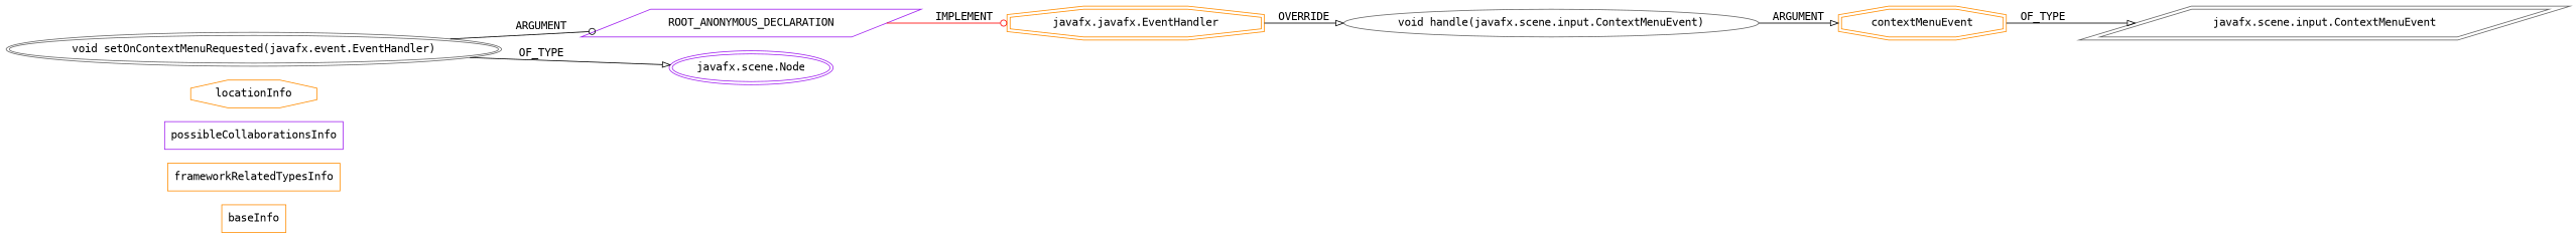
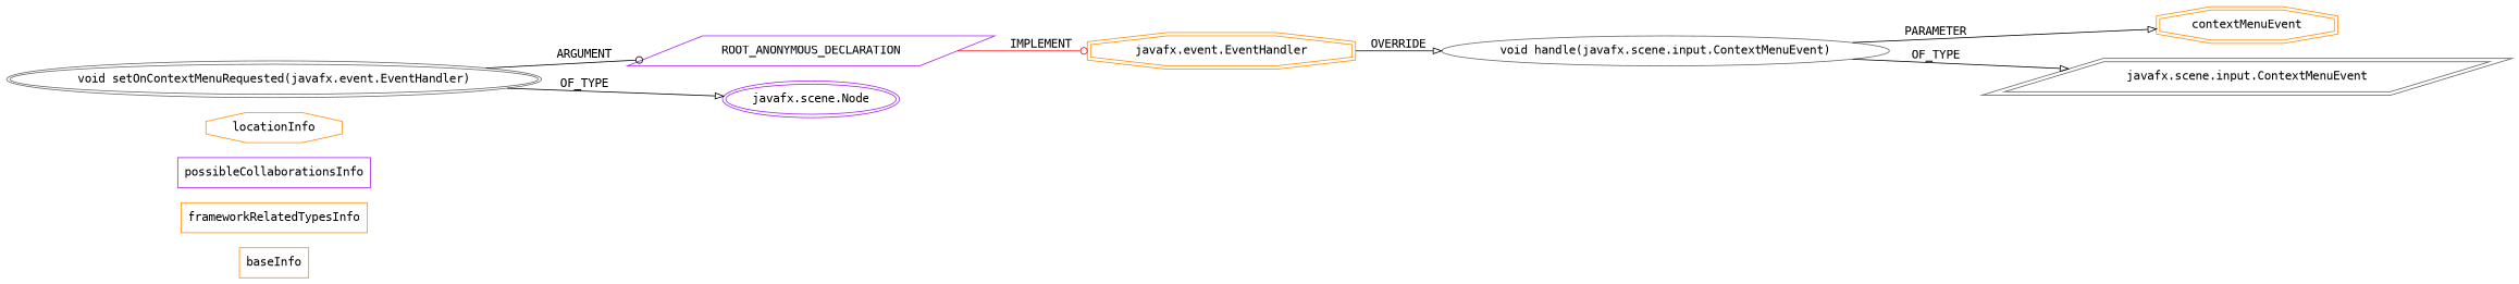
  digraph {
    fontname="DejaVu Sans Mono"
    rankdir=LR
    node [color=darkorange fontname="DejaVu Sans Mono" shape=box isFrameworkType=true]
    edge [arrowhead=onormal fontname="DejaVu Sans Mono"]
    baseInfo [category=extension_graph graphId=454 isAnonymous=true possibleRelation=false isFrameworkType=""]
    frameworkRelatedTypesInfo [0="javafx.event.EventHandler" isFrameworkType=""]
    possibleCollaborationsInfo [color=purple isFrameworkType=""]
    locationInfo [contextSignature="void SetCellColorMenuAction(javafx.event.ActionEvent)" filePath="/FChapeau-RMI_Connect4/RMI_Connect4-master/src/main/java/client/mainView/MainViewController.java" graphId=454 projectName="FChapeau-RMI_Connect4" shape=octagon isFrameworkType=""]
    n5 [color=purple isFrameworkType=false label=ROOT_ANONYMOUS_DECLARATION shape=parallelogram vertexType=ROOT_ANONYMOUS_DECLARATION]
-   n6 [label="javafx.javafx.EventHandler" peripheries=2 shape=octagon vertexType=FRAMEWORK_INTERFACE_TYPE]
+   n6 [label="javafx.event.EventHandler" peripheries=2 shape=octagon vertexType=FRAMEWORK_INTERFACE_TYPE]
    n7 [color=gray40 isFrameworkType=false label="void handle(javafx.scene.input.ContextMenuEvent)" shape=ellipse vertexType=OVERRIDING_METHOD_DECLARATION]
    n8 [label=contextMenuEvent peripheries=2 shape=octagon vertexType=PARAMETER_DECLARATION]
    n9 [color=gray40 label="void setOnContextMenuRequested(javafx.event.EventHandler)" peripheries=2 shape=ellipse vertexType=OUTSIDE_CALL]
    n10 [color=purple label="javafx.scene.Node" peripheries=2 shape=ellipse vertexType=FRAMEWORK_CLASS_TYPE]
    n11 [color=gray40 label="javafx.scene.input.ContextMenuEvent" peripheries=2 shape=parallelogram vertexType=FRAMEWORK_CLASS_TYPE]
    n5 -> n6 [arrowhead=odot color=red label=IMPLEMENT]
    n6 -> n7 [label=OVERRIDE]
-   n7 -> n8 [label=ARGUMENT]
-   n8 -> n11 [label=OF_TYPE]
+   n7 -> n8 [label=PARAMETER]
+   n7 -> n11 [label=OF_TYPE]
    n9 -> n5 [arrowhead=odot label=ARGUMENT]
    n9 -> n10 [label=OF_TYPE]
  }
